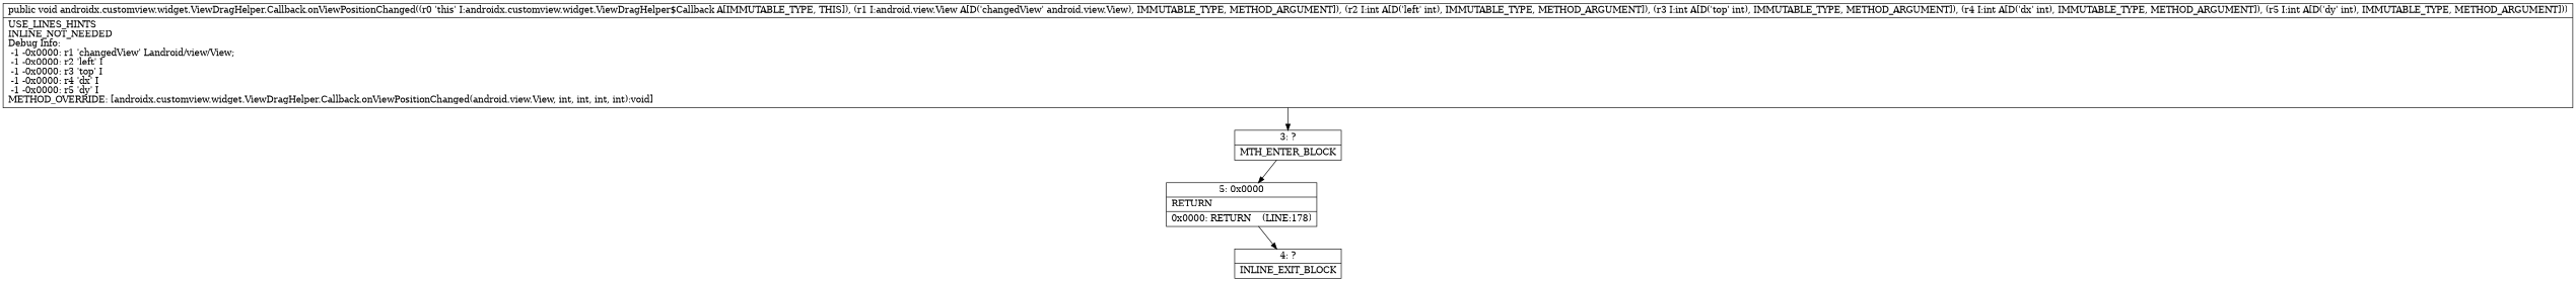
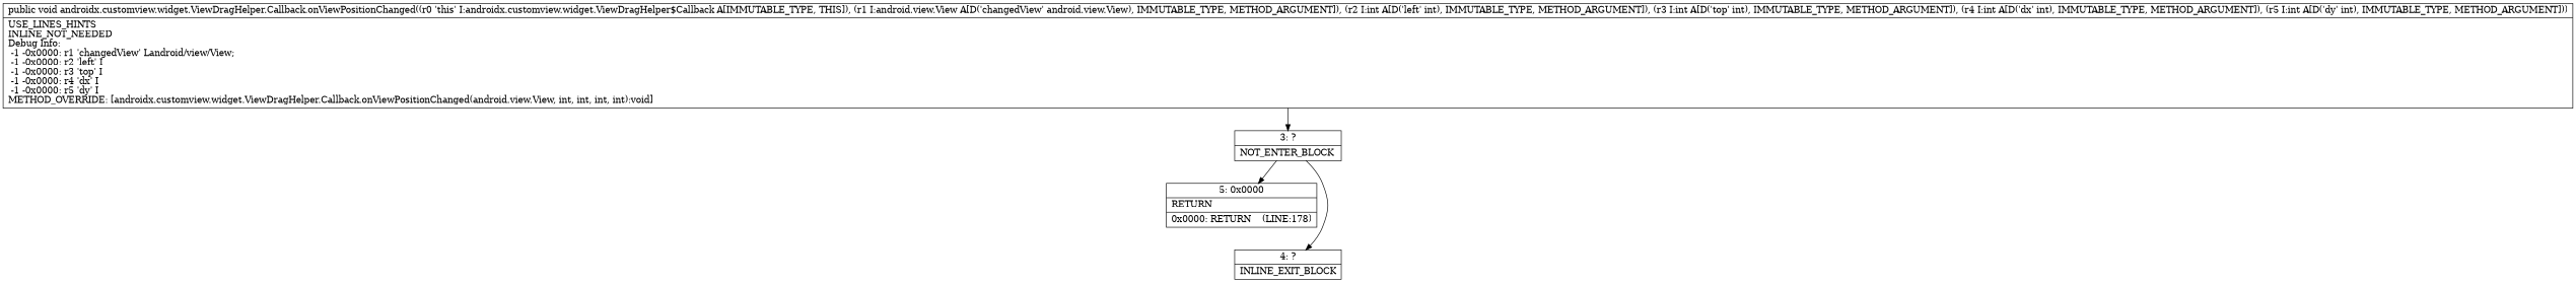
  digraph {
    node [shape=record]
-   n1 [label="{3\:\ ?|MTH_ENTER_BLOCK\l}"]
+   n1 [label="{3\:\ ?|NOT_ENTER_BLOCK\l}"]
    n2 [label="{5\:\ 0x0000|RETURN\l|0x0000: RETURN    (LINE:178)\l}"]
    n3 [label="{4\:\ ?|INLINE_EXIT_BLOCK\l}"]
    n4 [label="{public void androidx.customview.widget.ViewDragHelper.Callback.onViewPositionChanged((r0 'this' I:androidx.customview.widget.ViewDragHelper$Callback A[IMMUTABLE_TYPE, THIS]), (r1 I:android.view.View A[D('changedView' android.view.View), IMMUTABLE_TYPE, METHOD_ARGUMENT]), (r2 I:int A[D('left' int), IMMUTABLE_TYPE, METHOD_ARGUMENT]), (r3 I:int A[D('top' int), IMMUTABLE_TYPE, METHOD_ARGUMENT]), (r4 I:int A[D('dx' int), IMMUTABLE_TYPE, METHOD_ARGUMENT]), (r5 I:int A[D('dy' int), IMMUTABLE_TYPE, METHOD_ARGUMENT]))  | USE_LINES_HINTS\lINLINE_NOT_NEEDED\lDebug Info:\l  \-1 \-0x0000: r1 'changedView' Landroid\/view\/View;\l  \-1 \-0x0000: r2 'left' I\l  \-1 \-0x0000: r3 'top' I\l  \-1 \-0x0000: r4 'dx' I\l  \-1 \-0x0000: r5 'dy' I\lMETHOD_OVERRIDE: [androidx.customview.widget.ViewDragHelper.Callback.onViewPositionChanged(android.view.View, int, int, int, int):void]\l}"]
    n1 -> n2
-   n2 -> n3
+   n1 -> n3
    n4 -> n1
  }
